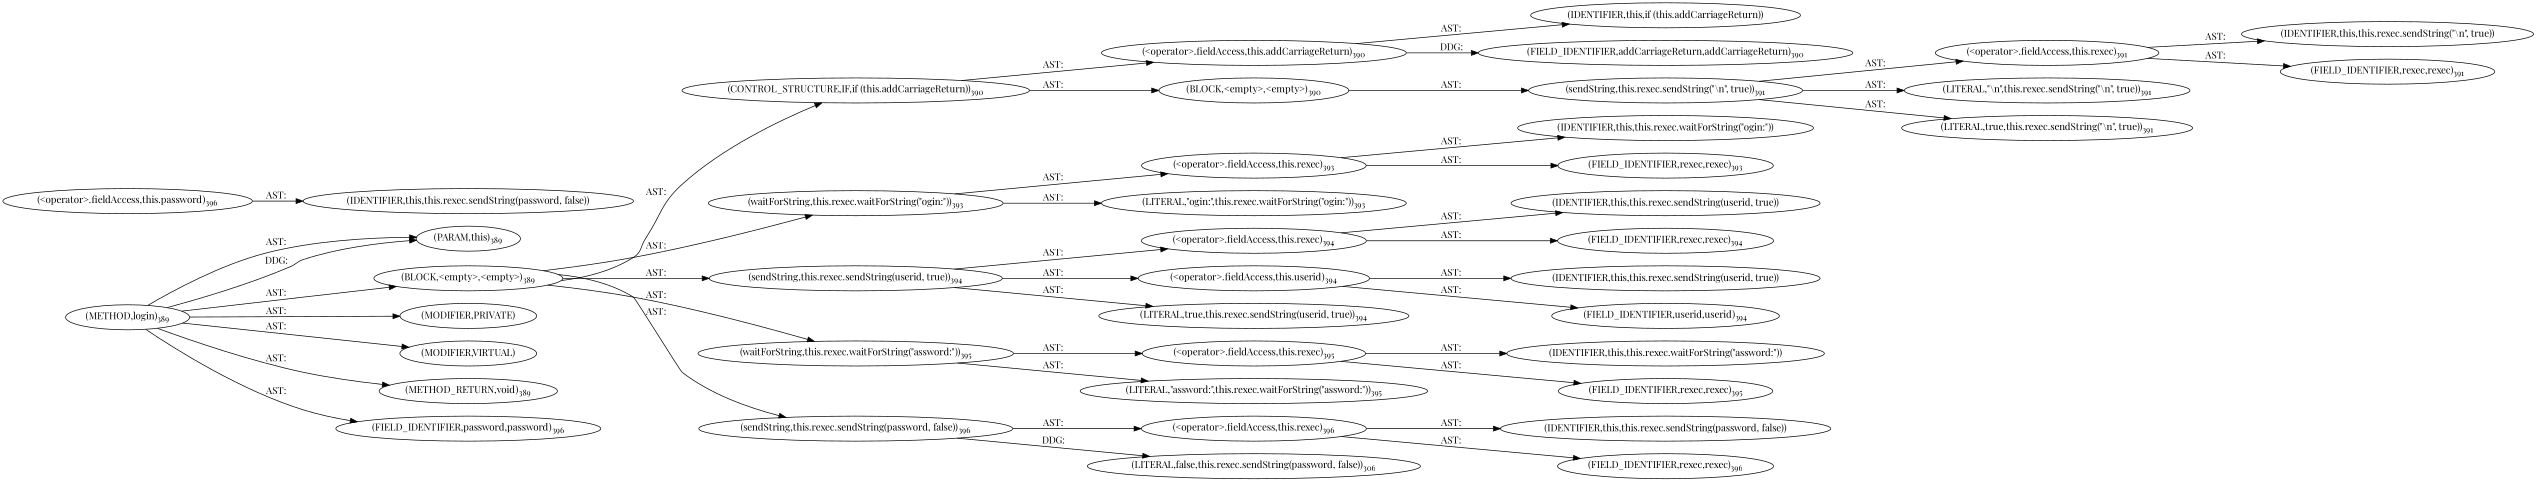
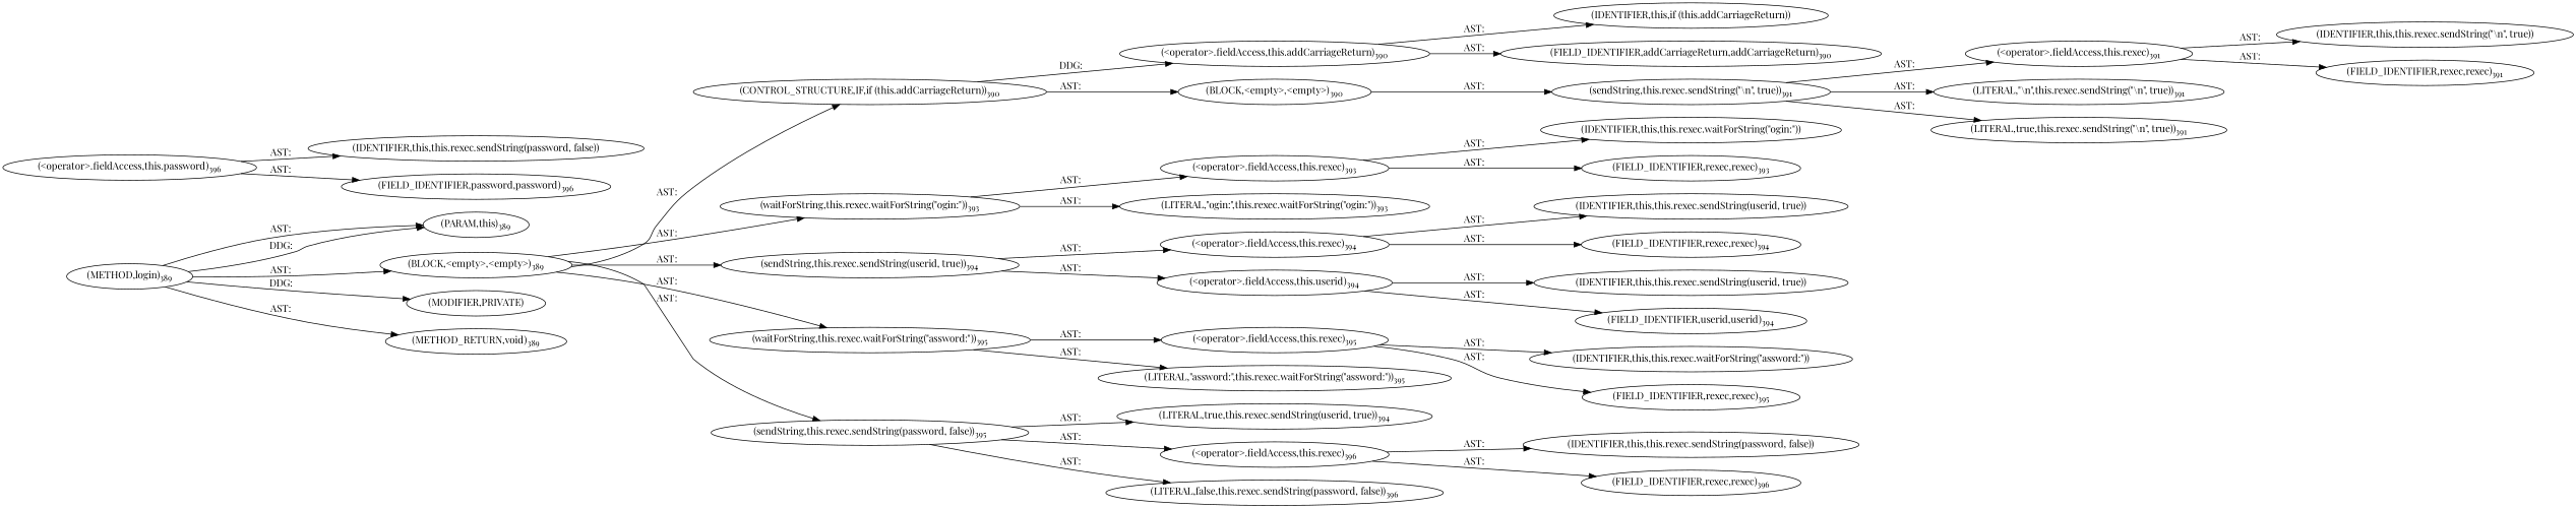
  digraph {
    fontname="Playfair Display"
    rankdir=LR
    node [fontname="Playfair Display"]
    edge [fontname="Playfair Display"]
    n1 [label=<(METHOD,login)<SUB>389</SUB>>]
    n2 [label=<(PARAM,this)<SUB>389</SUB>>]
    n3 [label=<(BLOCK,&lt;empty&gt;,&lt;empty&gt;)<SUB>389</SUB>>]
    n4 [label=<(MODIFIER,PRIVATE)>]
-   n5 [label=<(MODIFIER,VIRTUAL)>]
    n6 [label=<(METHOD_RETURN,void)<SUB>389</SUB>>]
    n7 [label=<(CONTROL_STRUCTURE,IF,if (this.addCarriageReturn))<SUB>390</SUB>>]
    n8 [label=<(waitForString,this.rexec.waitForString(&quot;ogin:&quot;))<SUB>393</SUB>>]
    n9 [label=<(sendString,this.rexec.sendString(userid, true))<SUB>394</SUB>>]
    n10 [label=<(waitForString,this.rexec.waitForString(&quot;assword:&quot;))<SUB>395</SUB>>]
-   n11 [label=<(sendString,this.rexec.sendString(password, false))<SUB>396</SUB>>]
+   n11 [label=<(sendString,this.rexec.sendString(password, false))<SUB>395</SUB>>]
    n12 [label=<(&lt;operator&gt;.fieldAccess,this.addCarriageReturn)<SUB>390</SUB>>]
    n13 [label=<(BLOCK,&lt;empty&gt;,&lt;empty&gt;)<SUB>390</SUB>>]
    n14 [label=<(&lt;operator&gt;.fieldAccess,this.rexec)<SUB>393</SUB>>]
    n15 [label=<(LITERAL,&quot;ogin:&quot;,this.rexec.waitForString(&quot;ogin:&quot;))<SUB>393</SUB>>]
    n16 [label=<(&lt;operator&gt;.fieldAccess,this.rexec)<SUB>394</SUB>>]
    n17 [label=<(&lt;operator&gt;.fieldAccess,this.userid)<SUB>394</SUB>>]
    n18 [label=<(LITERAL,true,this.rexec.sendString(userid, true))<SUB>394</SUB>>]
    n19 [label=<(&lt;operator&gt;.fieldAccess,this.rexec)<SUB>395</SUB>>]
    n20 [label=<(LITERAL,&quot;assword:&quot;,this.rexec.waitForString(&quot;assword:&quot;))<SUB>395</SUB>>]
    n21 [label=<(&lt;operator&gt;.fieldAccess,this.rexec)<SUB>396</SUB>>]
-   n22 [label=<(LITERAL,false,this.rexec.sendString(password, false))<SUB>306</SUB>>]
+   n22 [label=<(LITERAL,false,this.rexec.sendString(password, false))<SUB>396</SUB>>]
    n23 [label=<(IDENTIFIER,this,if (this.addCarriageReturn))>]
    n24 [label=<(FIELD_IDENTIFIER,addCarriageReturn,addCarriageReturn)<SUB>390</SUB>>]
    n25 [label=<(sendString,this.rexec.sendString(&quot;\n&quot;, true))<SUB>391</SUB>>]
    n26 [label=<(&lt;operator&gt;.fieldAccess,this.rexec)<SUB>391</SUB>>]
    n27 [label=<(LITERAL,&quot;\n&quot;,this.rexec.sendString(&quot;\n&quot;, true))<SUB>391</SUB>>]
    n28 [label=<(LITERAL,true,this.rexec.sendString(&quot;\n&quot;, true))<SUB>391</SUB>>]
    n29 [label=<(IDENTIFIER,this,this.rexec.sendString(&quot;\n&quot;, true))>]
    n30 [label=<(FIELD_IDENTIFIER,rexec,rexec)<SUB>391</SUB>>]
    n31 [label=<(IDENTIFIER,this,this.rexec.waitForString(&quot;ogin:&quot;))>]
    n32 [label=<(FIELD_IDENTIFIER,rexec,rexec)<SUB>393</SUB>>]
    n33 [label=<(IDENTIFIER,this,this.rexec.sendString(userid, true))>]
    n34 [label=<(FIELD_IDENTIFIER,rexec,rexec)<SUB>394</SUB>>]
    n35 [label=<(IDENTIFIER,this,this.rexec.sendString(userid, true))>]
    n36 [label=<(FIELD_IDENTIFIER,userid,userid)<SUB>394</SUB>>]
    n37 [label=<(IDENTIFIER,this,this.rexec.waitForString(&quot;assword:&quot;))>]
    n38 [label=<(FIELD_IDENTIFIER,rexec,rexec)<SUB>395</SUB>>]
    n39 [label=<(IDENTIFIER,this,this.rexec.sendString(password, false))>]
    n40 [label=<(FIELD_IDENTIFIER,rexec,rexec)<SUB>396</SUB>>]
    n41 [label=<(&lt;operator&gt;.fieldAccess,this.password)<SUB>396</SUB>>]
    n42 [label=<(IDENTIFIER,this,this.rexec.sendString(password, false))>]
    n43 [label=<(FIELD_IDENTIFIER,password,password)<SUB>396</SUB>>]
    n1 -> n2 [label="AST: "]
    n1 -> n2 [label="DDG: "]
    n1 -> n3 [label="AST: "]
-   n1 -> n4 [label="AST: "]
-   n1 -> n5 [label="AST: "]
+   n1 -> n4 [label="DDG: "]
    n1 -> n6 [label="AST: "]
    n3 -> n7 [label="AST: "]
    n3 -> n8 [label="AST: "]
    n3 -> n9 [label="AST: "]
    n3 -> n10 [label="AST: "]
    n3 -> n11 [label="AST: "]
-   n7 -> n12 [label="AST: "]
+   n7 -> n12 [label="DDG: "]
    n7 -> n13 [label="AST: "]
    n8 -> n14 [label="AST: "]
    n8 -> n15 [label="AST: "]
    n9 -> n16 [label="AST: "]
    n9 -> n17 [label="AST: "]
-   n9 -> n18 [label="AST: "]
+   n11 -> n18 [label="AST: "]
    n10 -> n19 [label="AST: "]
    n10 -> n20 [label="AST: "]
    n11 -> n21 [label="AST: "]
-   n11 -> n22 [label="DDG: "]
+   n11 -> n22 [label="AST: "]
    n12 -> n23 [label="AST: "]
-   n12 -> n24 [label="DDG: "]
+   n12 -> n24 [label="AST: "]
    n13 -> n25 [label="AST: "]
    n14 -> n31 [label="AST: "]
    n14 -> n32 [label="AST: "]
    n16 -> n33 [label="AST: "]
    n16 -> n34 [label="AST: "]
    n17 -> n35 [label="AST: "]
    n17 -> n36 [label="AST: "]
    n19 -> n37 [label="AST: "]
    n19 -> n38 [label="AST: "]
    n21 -> n39 [label="AST: "]
    n21 -> n40 [label="AST: "]
    n25 -> n26 [label="AST: "]
    n25 -> n27 [label="AST: "]
    n25 -> n28 [label="AST: "]
    n26 -> n29 [label="AST: "]
    n26 -> n30 [label="AST: "]
    n41 -> n42 [label="AST: "]
-   n1 -> n43 [label="AST: "]
+   n41 -> n43 [label="AST: "]
  }
